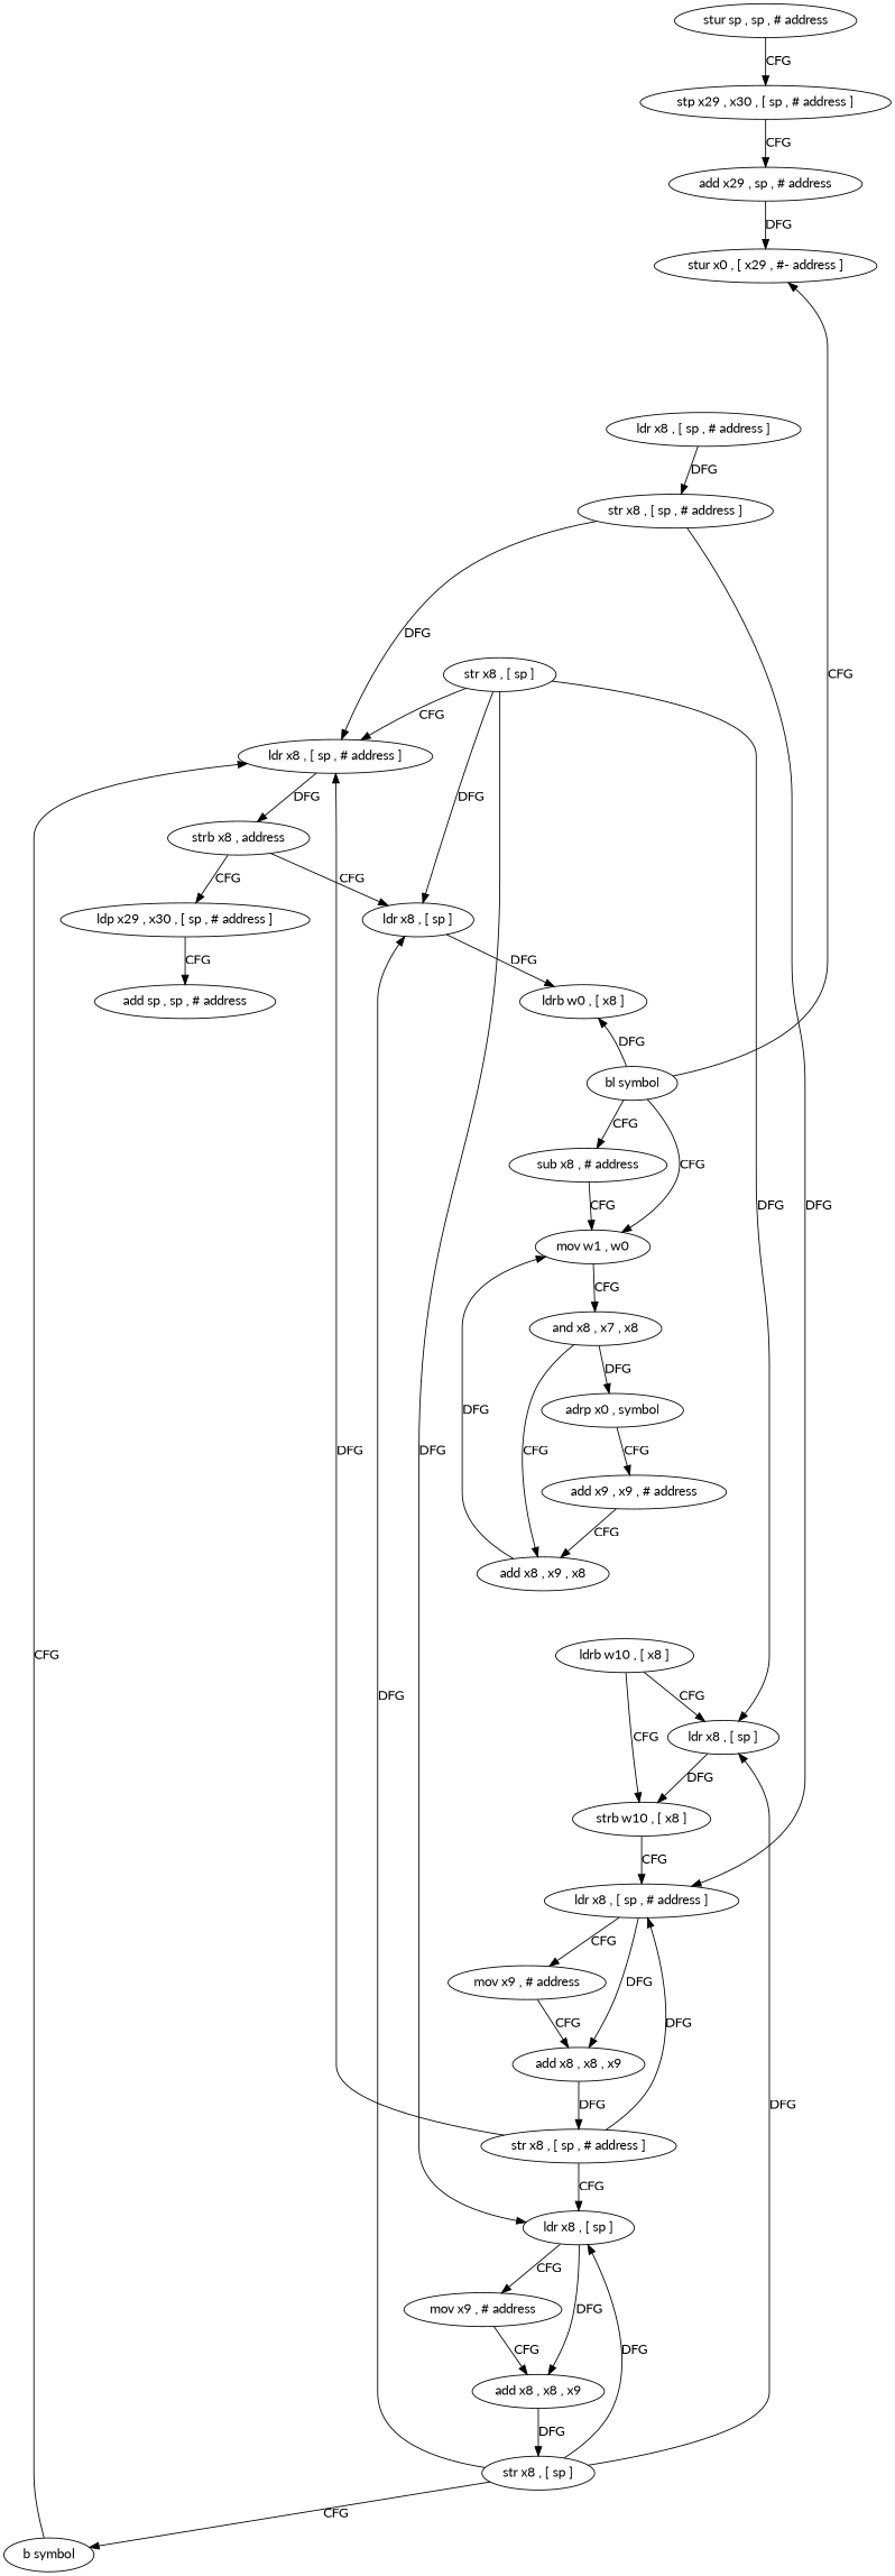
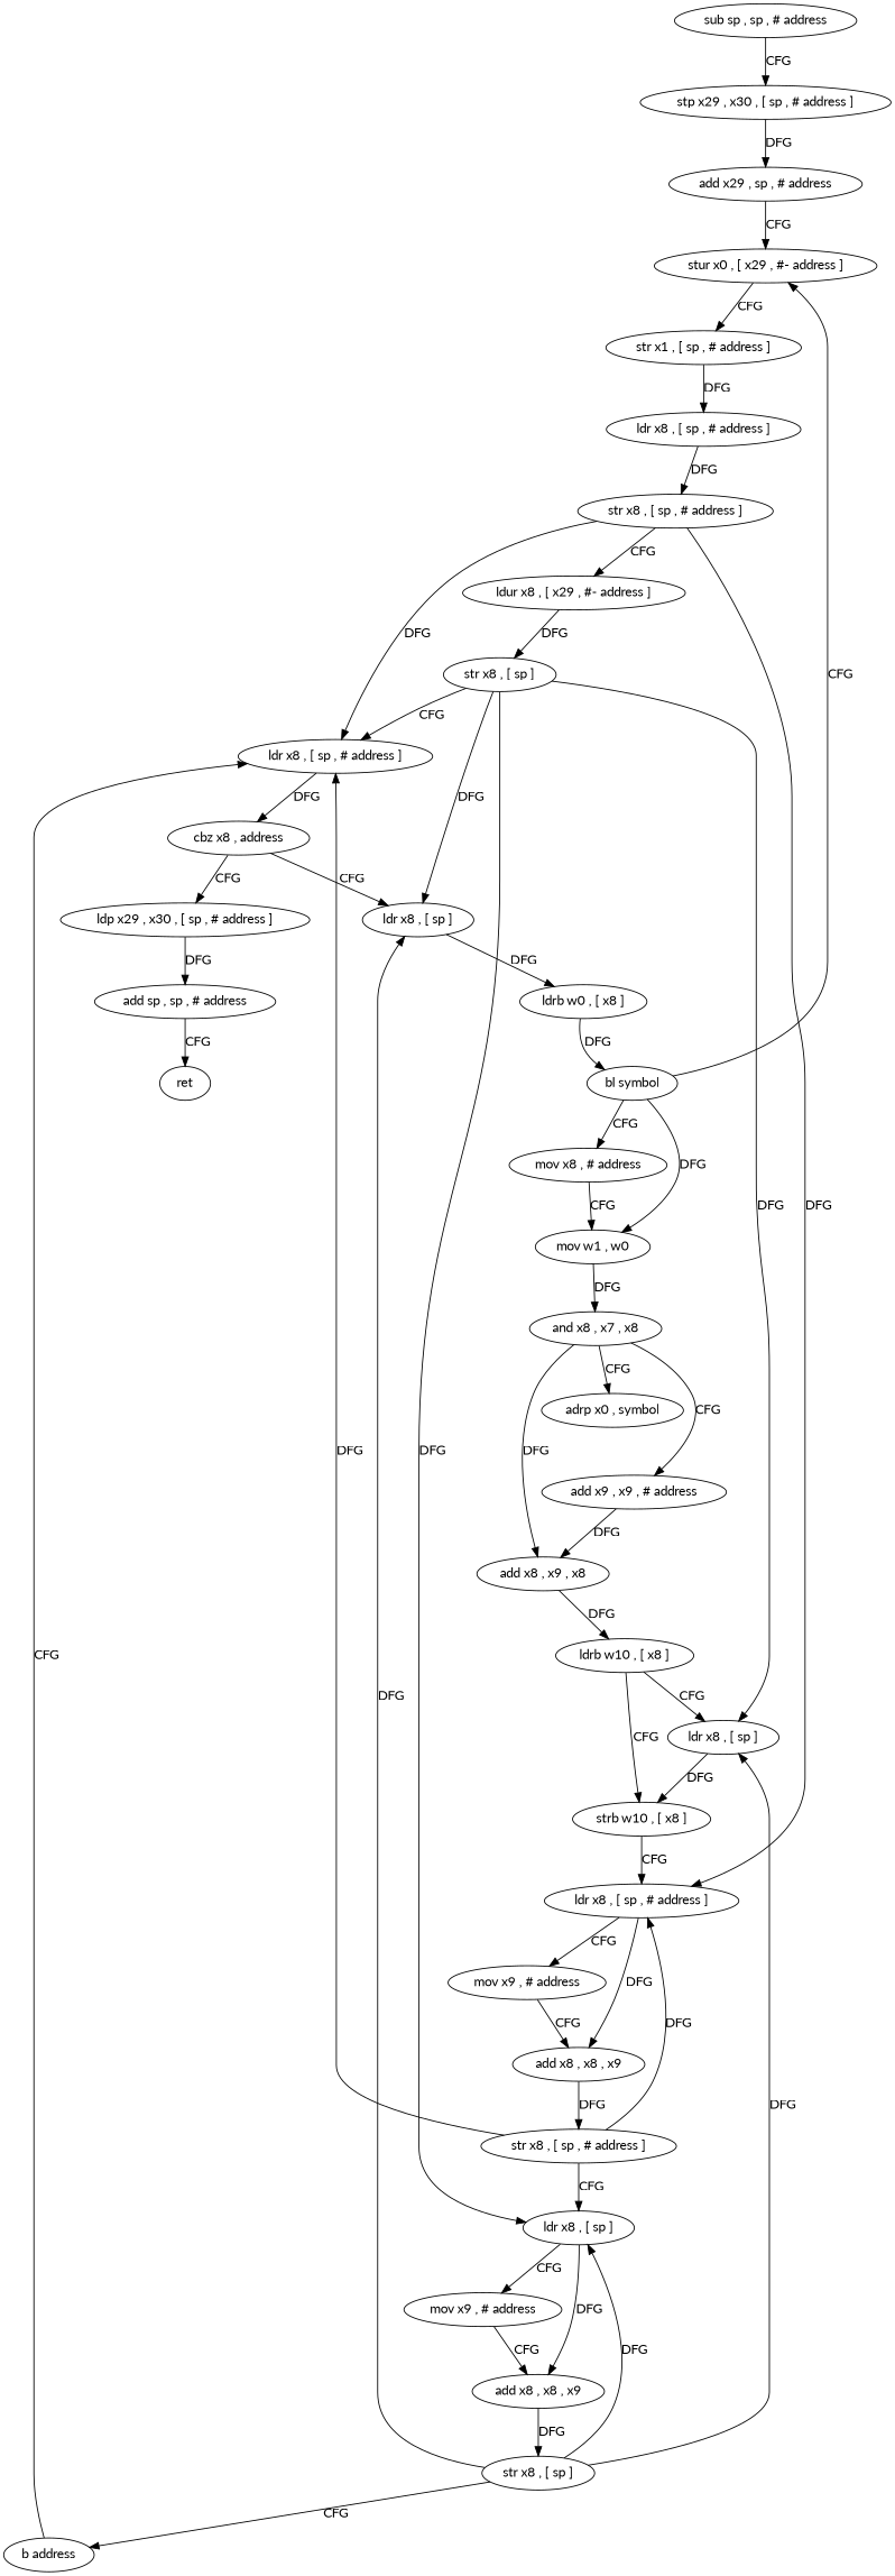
  digraph {
    fontname=Lato
    node [fontname=Lato]
    edge [fontname=Lato]
-   n1 [label="stur sp , sp , # address"]
+   n1 [label="sub sp , sp , # address"]
    n2 [label="stp x29 , x30 , [ sp , # address ]"]
    n3 [label="add x29 , sp , # address"]
    n4 [label="stur x0 , [ x29 , #- address ]"]
+   n5 [label="str x1 , [ sp , # address ]"]
    n6 [label="ldr x8 , [ sp , # address ]"]
+   n7 [label="ldur x8 , [ x29 , #- address ]"]
    n8 [label="str x8 , [ sp ]"]
    n9 [label="str x8 , [ sp , # address ]"]
    n10 [label="ldr x8 , [ sp , # address ]"]
    n11 [label="ldr x8 , [ sp , # address ]"]
-   n12 [label="strb x8 , address"]
+   n12 [label="cbz x8 , address"]
    n13 [label="mov x9 , # address"]
    n14 [label="add x8 , x8 , x9"]
    n15 [label="ldr x8 , [ sp ]"]
    n16 [label="ldr x8 , [ sp ]"]
    n17 [label="ldr x8 , [ sp ]"]
    n18 [label="ldrb w0 , [ x8 ]"]
    n19 [label="strb w10 , [ x8 ]"]
    n20 [label="mov x9 , # address"]
    n21 [label="add x8 , x8 , x9"]
    n22 [label="ldp x29 , x30 , [ sp , # address ]"]
    n23 [label="add sp , sp , # address"]
+   n24 [label=ret]
    n25 [label="bl symbol"]
-   n26 [label="sub x8 , # address"]
+   n26 [label="mov x8 , # address"]
    n27 [label="mov w1 , w0"]
    n28 [label="and x8 , x7 , x8"]
    n29 [label="adrp x0 , symbol"]
    n30 [label="add x8 , x9 , x8"]
    n31 [label="add x9 , x9 , # address"]
    n32 [label="ldrb w10 , [ x8 ]"]
    n33 [label="str x8 , [ sp , # address ]"]
    n34 [label="str x8 , [ sp ]"]
-   n35 [label="b symbol"]
+   n35 [label="b address"]
    n1 -> n2 [label=CFG]
-   n2 -> n3 [label=CFG]
-   n3 -> n4 [label=DFG]
+   n2 -> n3 [label=DFG]
+   n3 -> n4 [label=CFG]
+   n4 -> n5 [label=CFG]
+   n5 -> n6 [label=DFG]
    n6 -> n9 [label=DFG]
+   n7 -> n8 [label=DFG]
    n8 -> n10 [label=CFG]
    n8 -> n15 [label=DFG]
    n8 -> n16 [label=DFG]
    n8 -> n17 [label=DFG]
+   n9 -> n7 [label=CFG]
    n9 -> n10 [label=DFG]
    n9 -> n11 [label=DFG]
    n10 -> n12 [label=DFG]
    n11 -> n13 [label=CFG]
    n11 -> n14 [label=DFG]
    n12 -> n15 [label=CFG]
    n12 -> n22 [label=CFG]
    n13 -> n14 [label=CFG]
    n14 -> n33 [label=DFG]
    n15 -> n18 [label=DFG]
    n16 -> n19 [label=DFG]
    n17 -> n20 [label=CFG]
    n17 -> n21 [label=DFG]
-   n25 -> n18 [label=DFG]
+   n18 -> n25 [label=DFG]
    n19 -> n11 [label=CFG]
    n20 -> n21 [label=CFG]
    n21 -> n34 [label=DFG]
-   n22 -> n23 [label=CFG]
+   n22 -> n23 [label=DFG]
+   n23 -> n24 [label=CFG]
    n25 -> n4 [label=CFG]
    n25 -> n26 [label=CFG]
-   n25 -> n27 [label=CFG]
+   n25 -> n27 [label=DFG]
    n26 -> n27 [label=CFG]
-   n27 -> n28 [label=CFG]
-   n28 -> n29 [label=DFG]
-   n28 -> n30 [label=CFG]
-   n29 -> n31 [label=CFG]
-   n30 -> n27 [label=DFG]
-   n31 -> n30 [label=CFG]
+   n27 -> n28 [label=DFG]
+   n28 -> n29 [label=CFG]
+   n28 -> n30 [label=DFG]
+   n28 -> n31 [label=CFG]
+   n30 -> n32 [label=DFG]
+   n31 -> n30 [label=DFG]
    n32 -> n16 [label=CFG]
    n32 -> n19 [label=CFG]
    n33 -> n10 [label=DFG]
    n33 -> n11 [label=DFG]
    n33 -> n17 [label=CFG]
    n34 -> n15 [label=DFG]
    n34 -> n16 [label=DFG]
    n34 -> n17 [label=DFG]
    n34 -> n35 [label=CFG]
    n35 -> n10 [label=CFG]
  }
